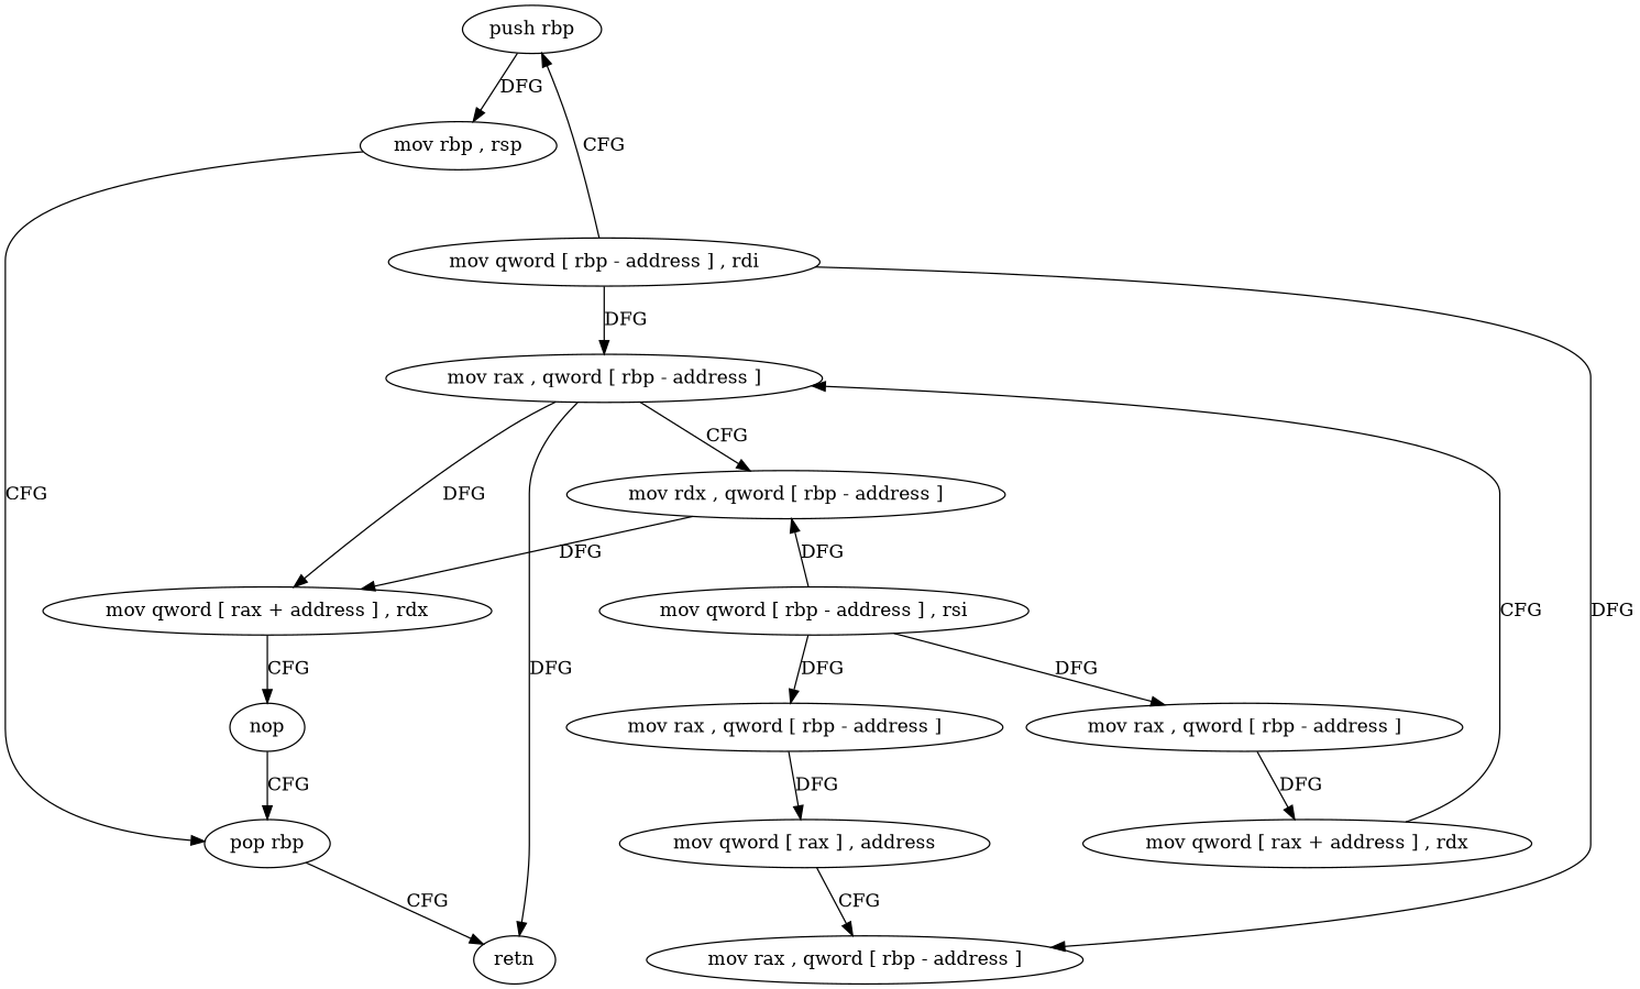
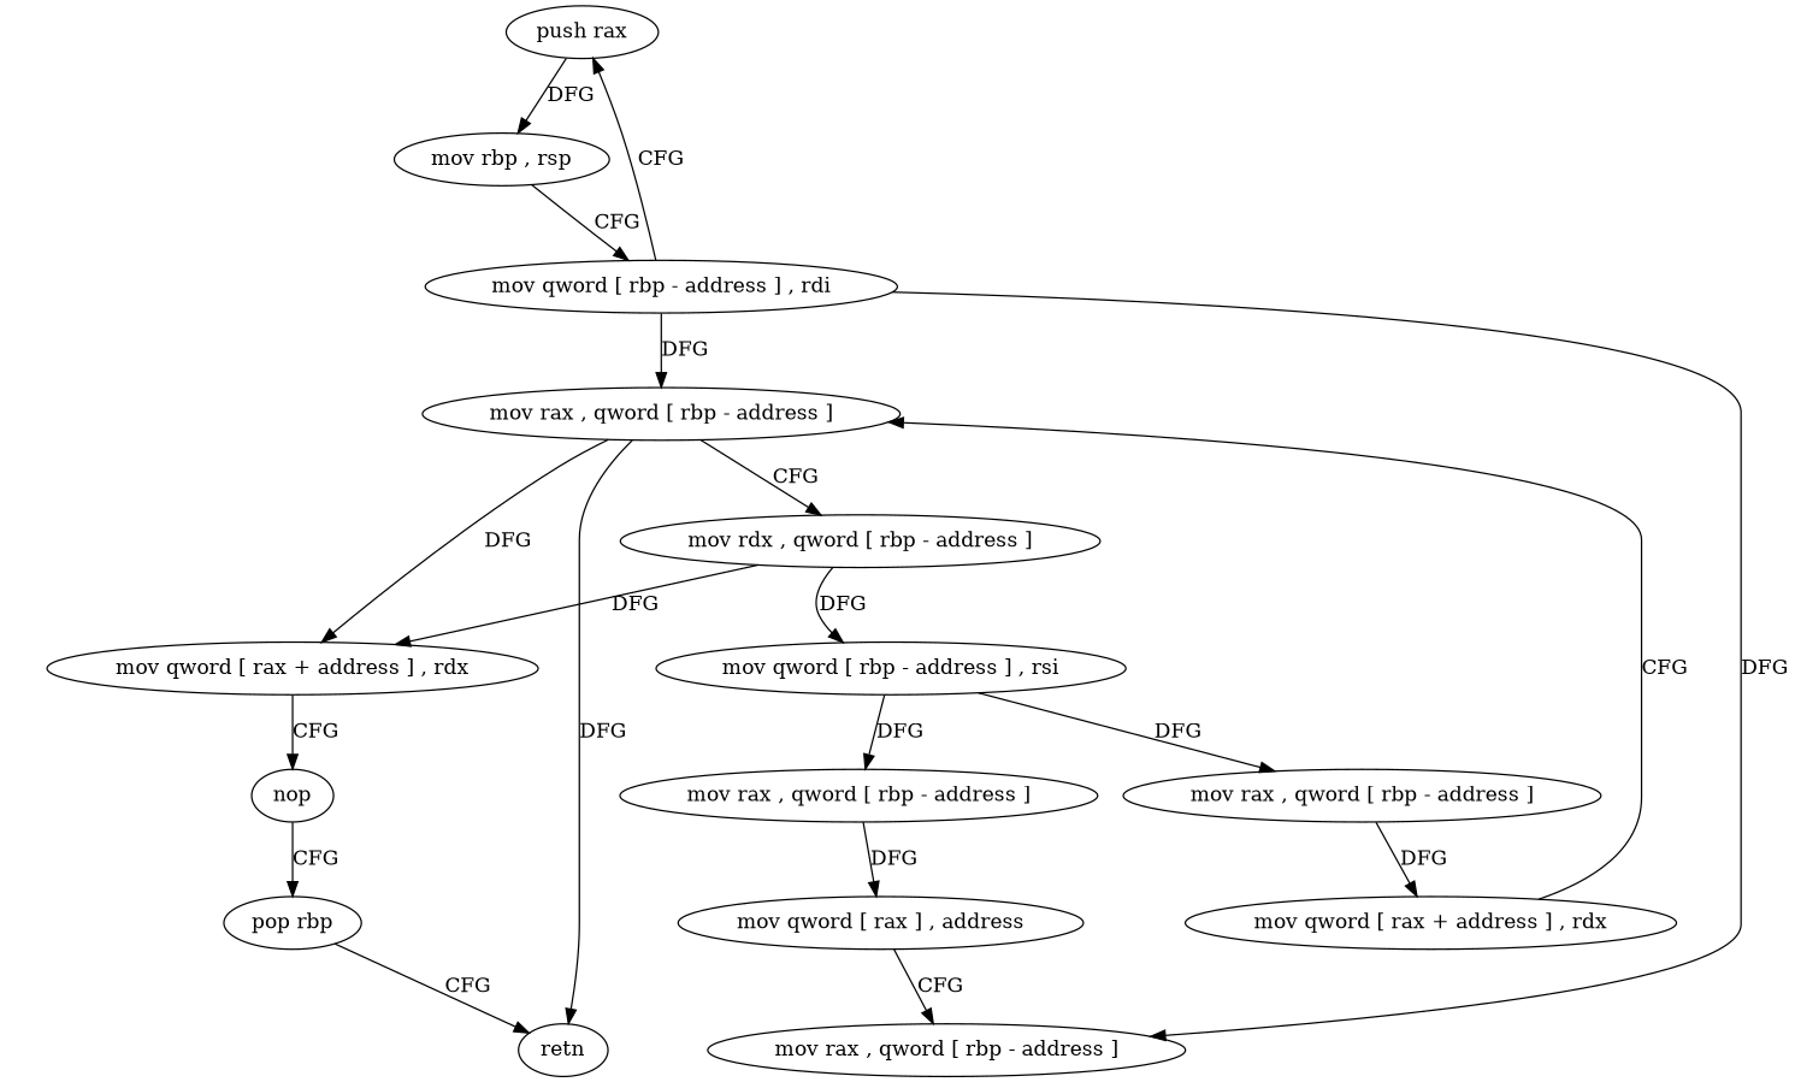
  digraph {
-   n1 [label="push rbp"]
+   n1 [label="push rax"]
    n2 [label="mov rbp , rsp"]
    n3 [label="mov qword [ rbp - address ] , rdi"]
    n4 [label="mov rax , qword [ rbp - address ]"]
    n5 [label="mov rax , qword [ rbp - address ]"]
    n6 [label="mov qword [ rbp - address ] , rsi"]
    n7 [label="mov rax , qword [ rbp - address ]"]
    n8 [label="mov rax , qword [ rbp - address ]"]
    n9 [label="mov rdx , qword [ rbp - address ]"]
    n10 [label="mov qword [ rax + address ] , rdx"]
    n11 [label=retn]
    n12 [label="mov qword [ rax ] , address"]
    n13 [label="mov qword [ rax + address ] , rdx"]
    n14 [label=nop]
    n15 [label="pop rbp"]
    n1 -> n2 [label=DFG]
-   n2 -> n15 [label=CFG]
+   n2 -> n3 [label=CFG]
    n3 -> n1 [label=CFG]
    n3 -> n4 [label=DFG]
    n3 -> n5 [label=DFG]
    n5 -> n9 [label=CFG]
    n5 -> n10 [label=DFG]
    n5 -> n11 [label=DFG]
    n6 -> n7 [label=DFG]
    n6 -> n8 [label=DFG]
-   n6 -> n9 [label=DFG]
+   n9 -> n6 [label=DFG]
    n7 -> n12 [label=DFG]
    n8 -> n13 [label=DFG]
    n9 -> n10 [label=DFG]
    n10 -> n14 [label=CFG]
    n12 -> n4 [label=CFG]
    n13 -> n5 [label=CFG]
    n14 -> n15 [label=CFG]
    n15 -> n11 [label=CFG]
  }
